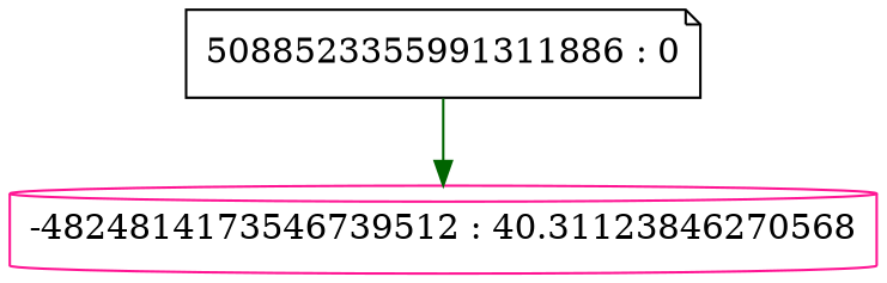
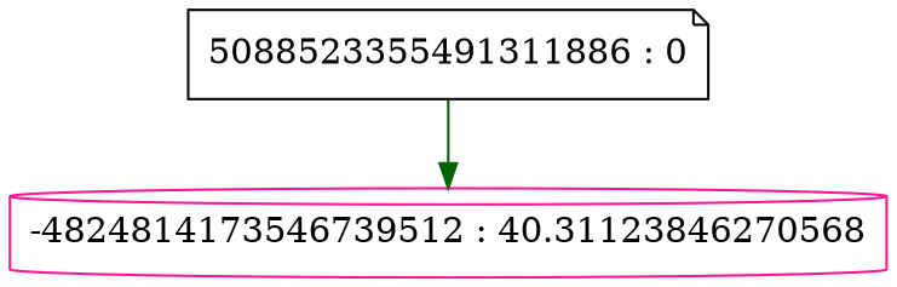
  digraph {
    fontname="DejaVu Serif"
    node [fontname="DejaVu Serif"]
-   n1 [label="5088523355991311886 : 0" color=black shape=note]
+   n1 [label="5088523355491311886 : 0" color=black shape=note]
    n2 [label="-4824814173546739512 : 40.31123846270568" color=deeppink shape=cylinder]
    n1 -> n2 [color=darkgreen arrowhead=normal fontname="DejaVu Serif"]
  }
